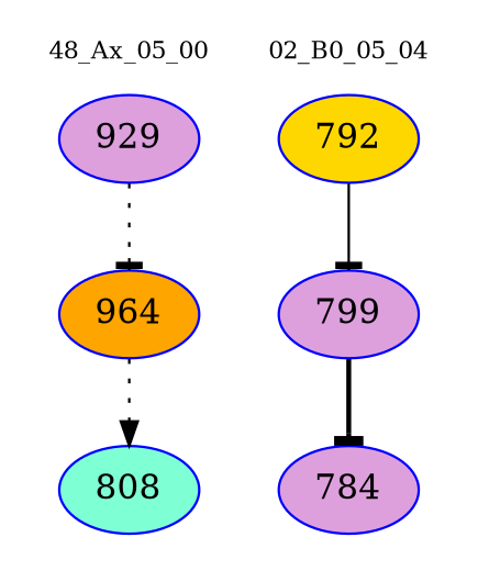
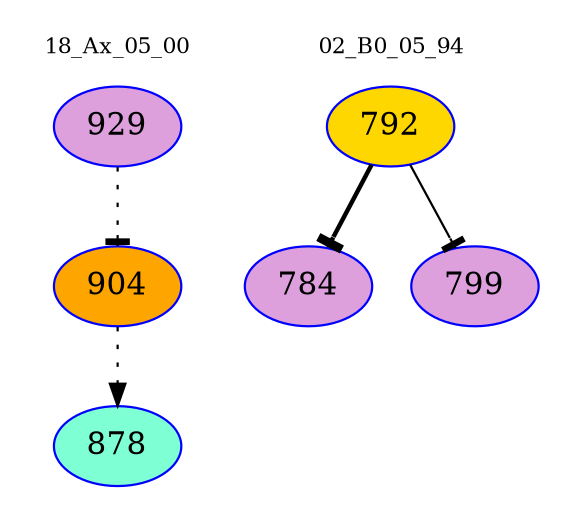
  digraph {
    node [color=blue fillcolor=plum style=filled]
    edge [arrowhead=tee color=black style=dotted]
-   n1 [fillcolor=orange label=964]
-   n2 [fillcolor=aquamarine label=808]
+   n1 [fillcolor=orange label=904]
+   n2 [fillcolor=aquamarine label=878]
    n3 [label=929]
    n4 [fillcolor=gold label=792]
    n5 [label=784]
    n6 [label=799]
    subgraph cluster_1 {
      color=white
      fontsize=10
-     label="48_Ax_05_00"
+     label="18_Ax_05_00"
      n1
      n2
      n3
    }
    subgraph cluster_2 {
      color=white
      fontsize=10
-     label="02_B0_05_04"
+     label="02_B0_05_94"
      n4
      n5
      n6
    }
    n1 -> n2 [arrowhead=normal]
    n3 -> n1
-   n6 -> n5 [style=bold]
+   n4 -> n5 [style=bold]
    n4 -> n6 [style=solid]
  }
